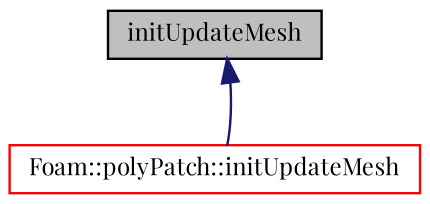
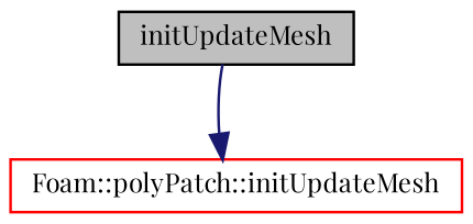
  digraph {
    rankdir=TB
    fontname="Playfair Display"
    node [fontname="Playfair Display" fontsize=10 shape=record]
    n1 [color=black fillcolor=grey75 fontcolor=black height=0.2 label=initUpdateMesh style=filled width=0.4]
    n2 [color=red height=0.2 label="Foam::polyPatch::initUpdateMesh" width=0.4]
-   n2 -> n1 [color=midnightblue fontname="Playfair Display" fontsize=10 labelfontname=FreeSans labelfontsize=10 style=solid]
+   n1 -> n2 [color=midnightblue fontname="Playfair Display" fontsize=10 labelfontname=FreeSans labelfontsize=10 style=solid]
  }
